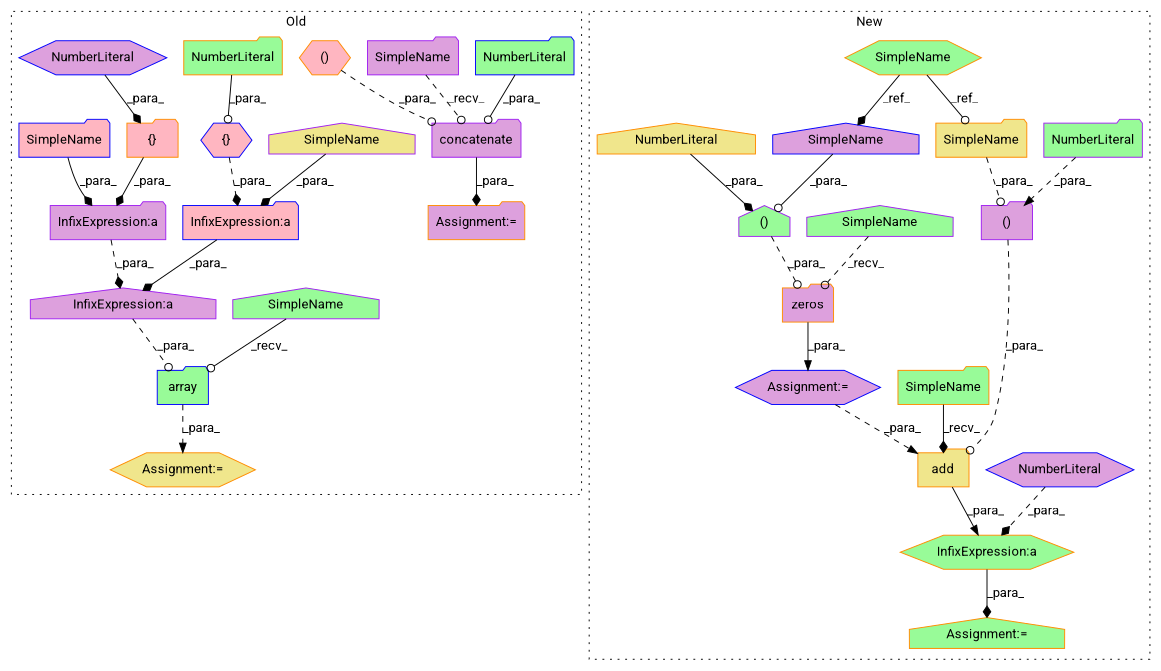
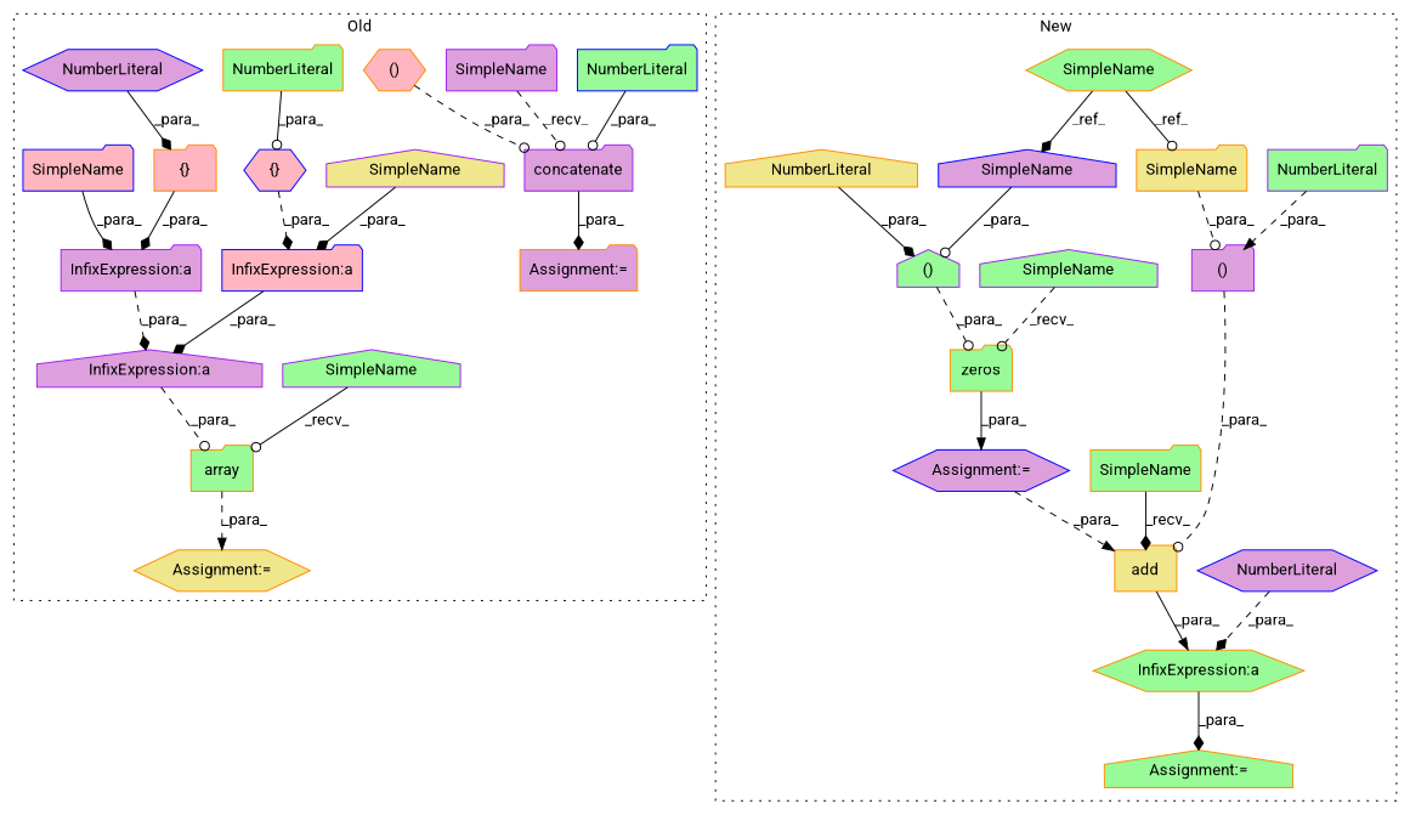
  digraph {
    fontname=Roboto
    node [a=42 color=darkorange fillcolor=palegreen fontname=Roboto l=1 s=4694 shape=folder style=filled]
    edge [arrowhead=diamond fontname=Roboto style=solid]
    n1 [a=32 color=purple fillcolor=plum l="19,1" label=concatenate s="4407,4454"]
    n2 [a=106 fillcolor=lightpink l=25 label="()" s=4426 shape=hexagon]
    n3 [a=34 color=blue label=NumberLiteral s=4453]
-   n4 [a=32 color=blue l="6,1" label=array s="4477,4540"]
+   n4 [a=32 l="6,1" label=array s="4477,4540"]
    n5 [a=27 color=purple fillcolor=plum l=3 label="InfixExpression:a" s=4510 shape=house]
    n6 [a=27 color=purple fillcolor=plum l=3 label="InfixExpression:a" s=4496]
    n7 [a=27 color=blue fillcolor=lightpink l=3 label="InfixExpression:a" s=4526]
    n8 [a=4 color=blue fillcolor=lightpink l="1,1" label="{}" s="4523,4525" shape=hexagon]
    n9 [a=34 label=NumberLiteral s=4524]
    n10 [a=4 fillcolor=lightpink l="1,1" label="{}" s="4493,4495"]
    n11 [a=34 color=blue fillcolor=plum label=NumberLiteral s=4494 shape=hexagon]
    n12 [a=7 fillcolor=khaki label="Assignment:=" s=4470 shape=hexagon]
    n13 [a=7 fillcolor=plum label="Assignment:=" s=4400]
    n14 [color=purple l=5 label=SimpleName s=4471 shape=house]
    n15 [color=purple fillcolor=plum l=5 label=SimpleName s=4401]
    n16 [color=blue fillcolor=lightpink l=10 label=SimpleName s=4499]
    n17 [color=purple fillcolor=khaki l=10 label=SimpleName s=4529 shape=house]
    n18 [a=32 fillcolor=khaki l="4,1" label=add s="5142,5169"]
    n19 [a=7 color=blue fillcolor=plum label="Assignment:=" s=4674 shape=hexagon]
    n20 [a=7 label="Assignment:=" s=5128 shape=house]
    n21 [a=106 color=purple l=24 label="()" shape=house]
    n22 [a=27 l=3 label="InfixExpression:a" s=5133 shape=hexagon]
    n23 [a=106 color=purple fillcolor=plum l=24 label="()" s=4837]
    n24 [a=34 color=purple label=NumberLiteral s=4860]
    n25 [a=34 color=blue fillcolor=plum l=3 label=NumberLiteral s=5130 shape=hexagon]
    n26 [a=34 fillcolor=khaki label=NumberLiteral s=4717 shape=house]
    n27 [l=10 label=SimpleName s=4031 shape=hexagon]
-   n28 [a=32 fillcolor=plum l="13,2" label=zeros s="4681,4718"]
+   n28 [a=32 l="13,2" label=zeros s="4681,4718"]
    n29 [l=5 label=SimpleName s=5136]
    n30 [color=purple l=5 label=SimpleName s=4675 shape=house]
    n31 [color=blue fillcolor=plum l=10 label=SimpleName shape=house]
    n32 [fillcolor=khaki l=10 label=SimpleName s=4837]
    subgraph cluster_1 {
      label=Old
      style=dotted
      n1
      n2
      n3
      n4
      n5
      n6
      n7
      n8
      n9
      n10
      n11
      n12
      n13
      n14
      n15
      n16
      n17
    }
    subgraph cluster_2 {
      label=New
      style=dotted
      n18
      n19
      n20
      n21
      n22
      n23
      n24
      n25
      n26
      n27
      n28
      n29
      n30
      n31
      n32
    }
    n1 -> n13 [label=_para_]
    n2 -> n1 [arrowhead=odot label=_para_ style=dashed]
    n3 -> n1 [arrowhead=odot label=_para_]
    n4 -> n12 [arrowhead=normal label=_para_ style=dashed]
    n5 -> n4 [arrowhead=odot label=_para_ style=dashed]
    n6 -> n5 [label=_para_ style=dashed]
    n7 -> n5 [label=_para_]
    n8 -> n7 [label=_para_ style=dashed]
    n9 -> n8 [arrowhead=odot label=_para_]
    n10 -> n6 [label=_para_]
    n11 -> n10 [label=_para_]
    n14 -> n4 [arrowhead=odot label=_recv_]
    n15 -> n1 [arrowhead=odot label=_recv_ style=dashed]
    n16 -> n6 [label=_para_]
    n17 -> n7 [label=_para_]
    n18 -> n22 [arrowhead=normal label=_para_]
    n19 -> n18 [arrowhead=normal label=_para_ style=dashed]
    n21 -> n28 [arrowhead=odot label=_para_ style=dashed]
    n22 -> n20 [label=_para_]
    n23 -> n18 [arrowhead=odot label=_para_ style=dashed]
    n24 -> n23 [arrowhead=normal label=_para_ style=dashed]
    n25 -> n22 [label=_para_ style=dashed]
    n26 -> n21 [label=_para_]
    n27 -> n31 [label=_ref_]
    n27 -> n32 [arrowhead=odot label=_ref_]
    n28 -> n19 [arrowhead=normal label=_para_]
    n29 -> n18 [label=_recv_]
    n30 -> n28 [arrowhead=odot label=_recv_ style=dashed]
    n31 -> n21 [arrowhead=odot label=_para_]
    n32 -> n23 [arrowhead=odot label=_para_ style=dashed]
  }
